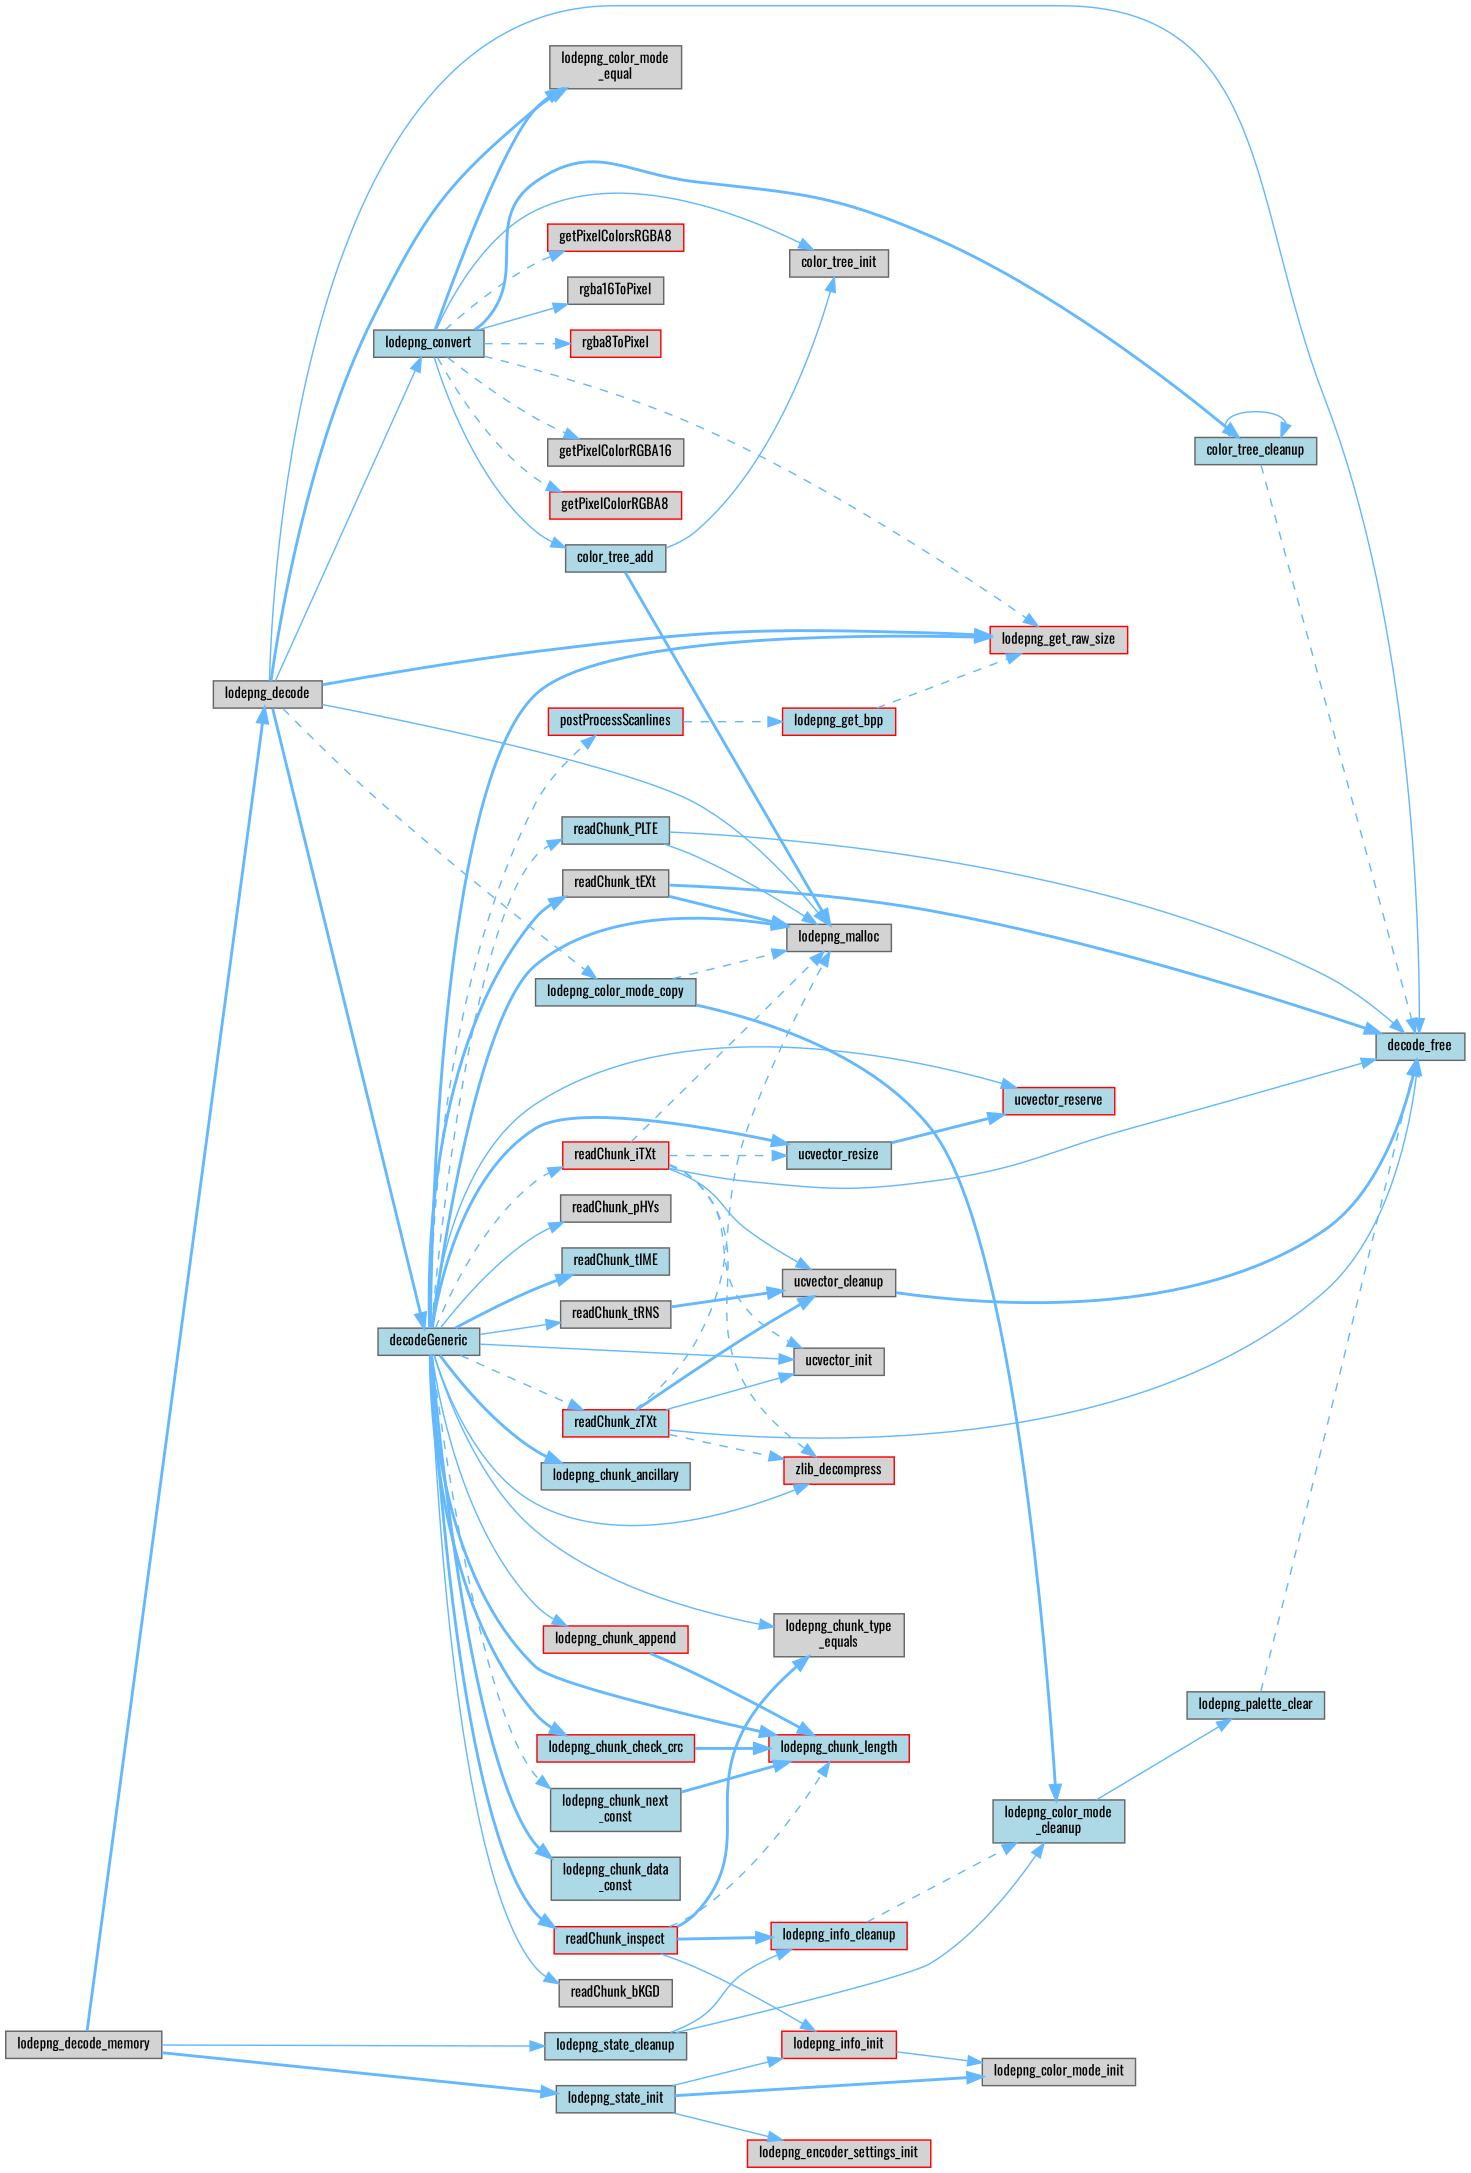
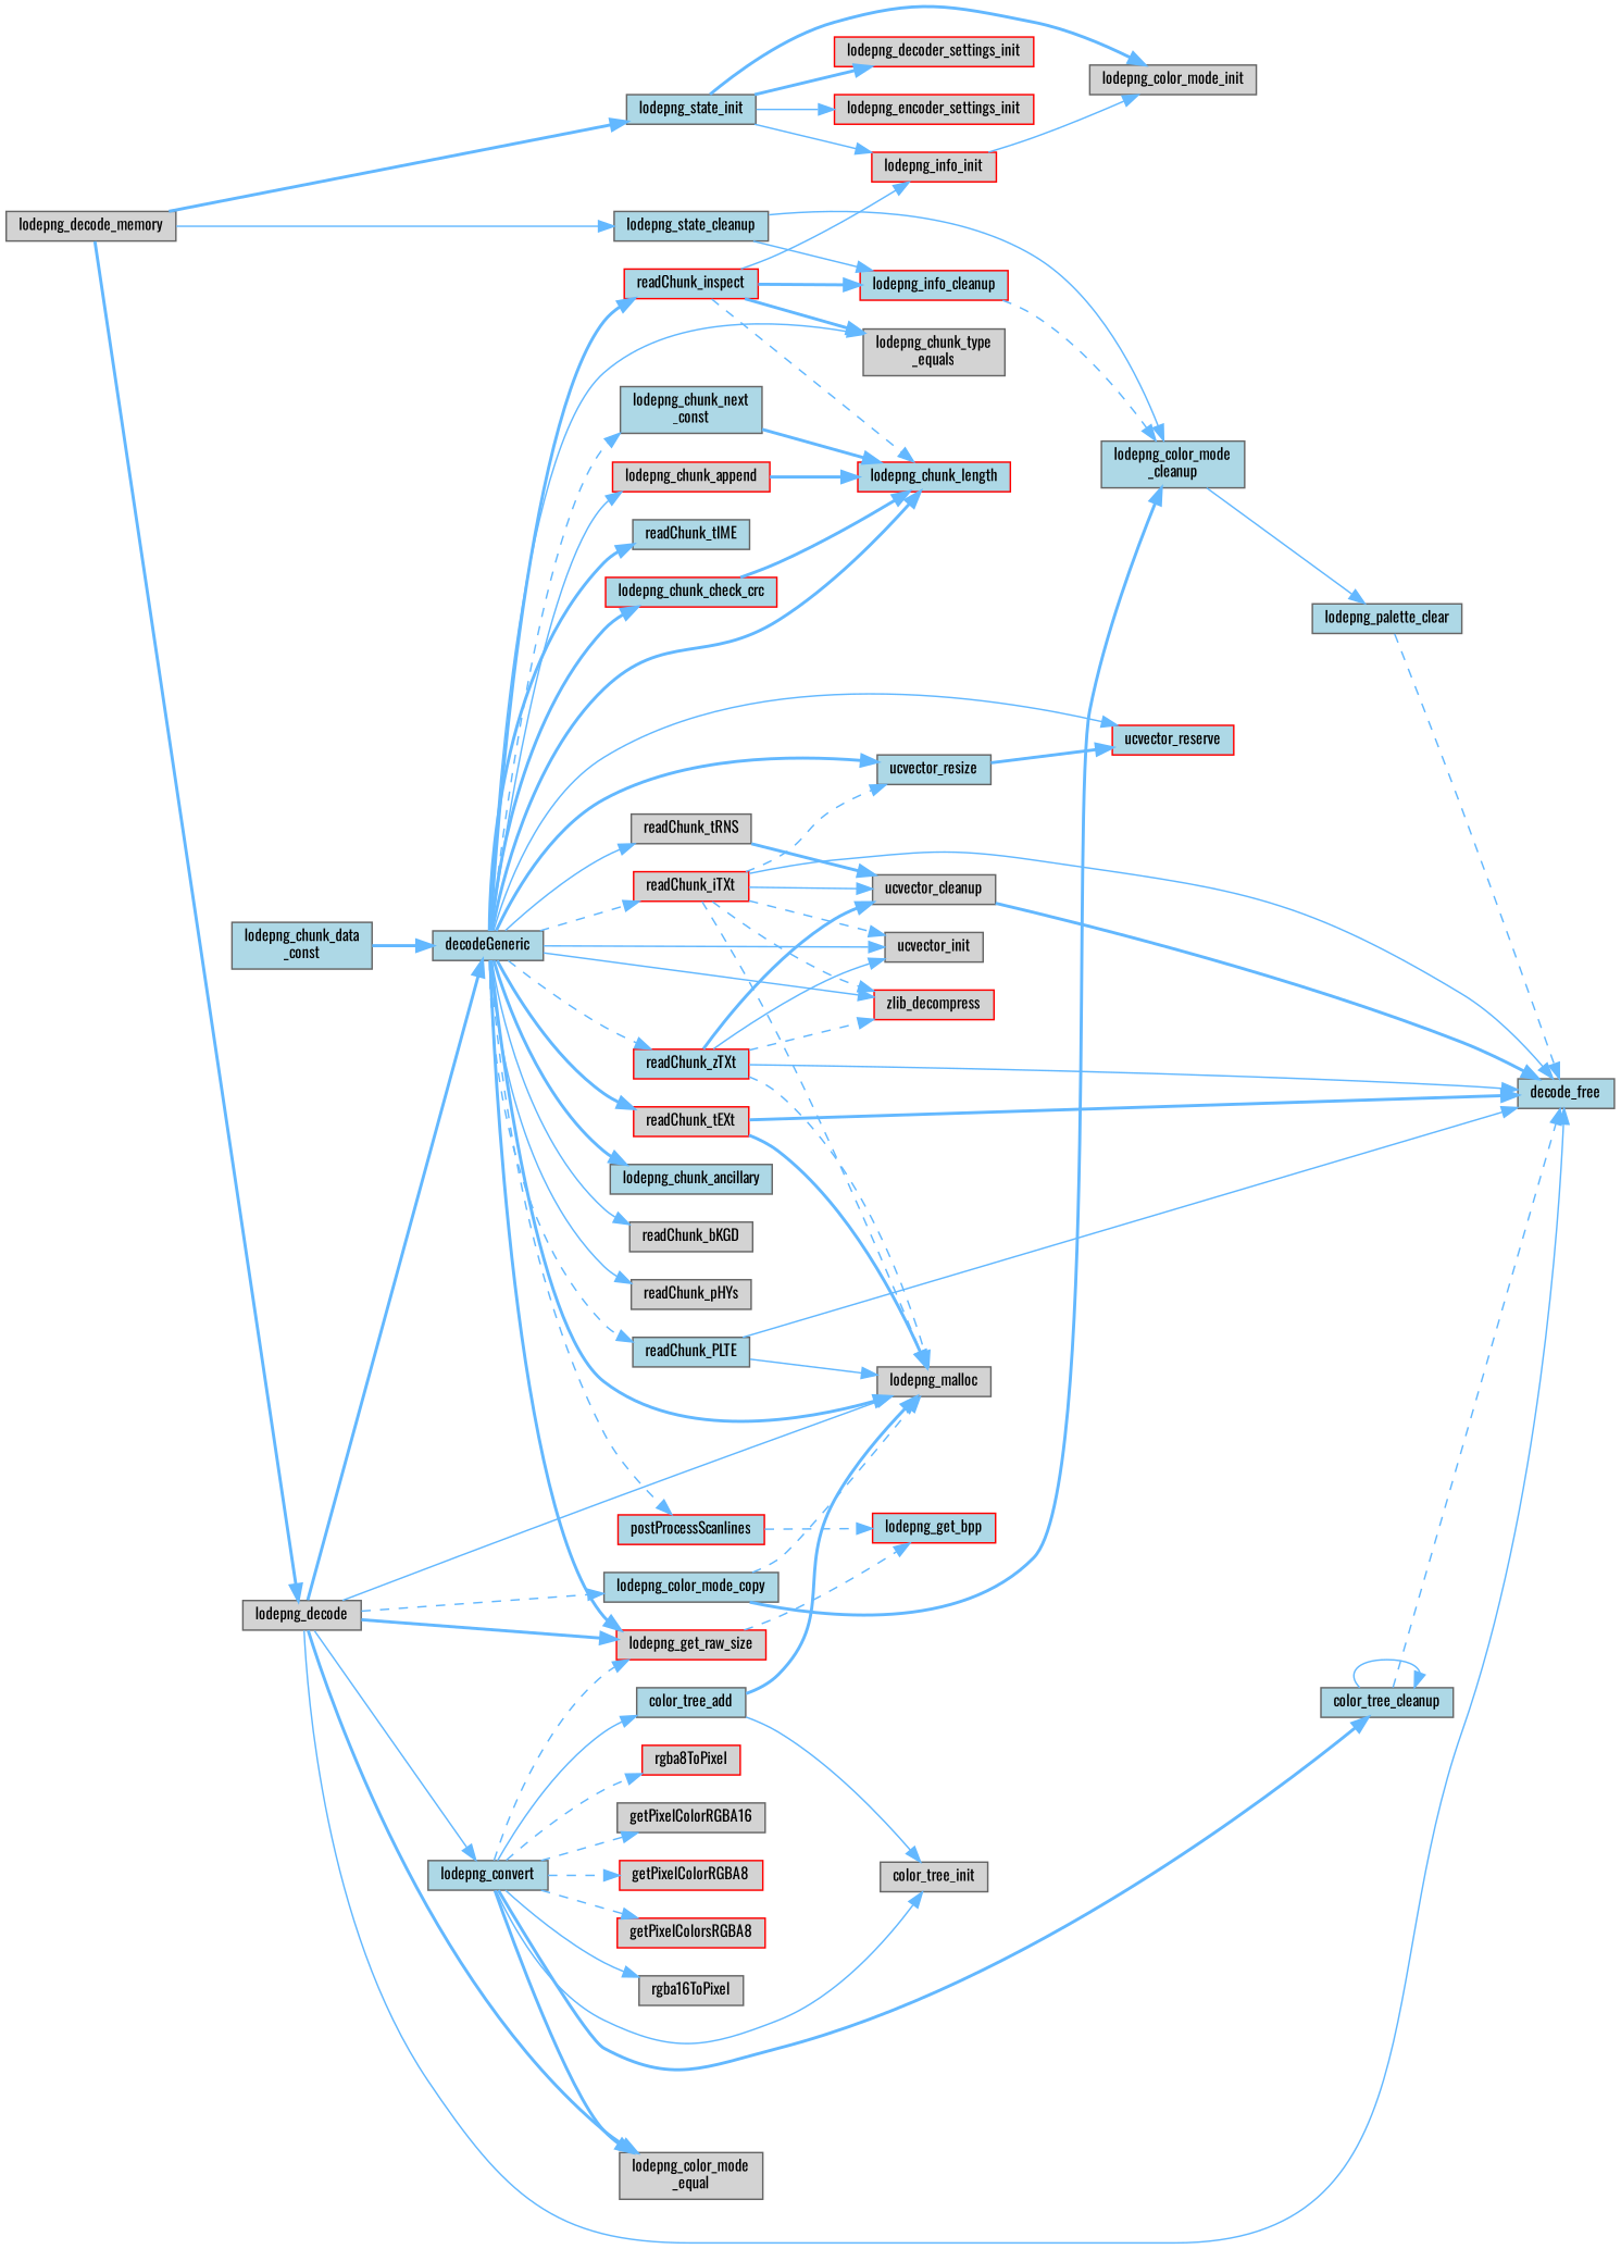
  digraph {
    fontname=Oswald
    rankdir=LR
    node [color=grey40 fillcolor=lightgrey fontname=Oswald fontsize=10 shape=box style=filled]
    edge [color=steelblue1 fontname=Oswald fontsize=10 labelfontname=Helvetica labelfontsize=10 style=bold]
    n1 [color=gray40 fontcolor=black height=0.2 label=lodepng_decode_memory width=0.4]
    n2 [height=0.2 label=lodepng_decode width=0.4]
    n3 [fillcolor=lightblue height=0.2 label=lodepng_state_cleanup width=0.4]
    n4 [fillcolor=lightblue height=0.2 label=lodepng_state_init width=0.4]
    n5 [fillcolor=lightblue height=0.2 label=decodeGeneric width=0.4]
    n6 [color=red height=0.2 label=lodepng_get_raw_size width=0.4]
    n7 [fillcolor=lightblue height=0.2 label=decode_free width=0.4]
    n8 [height=0.2 label=lodepng_malloc width=0.4]
    n9 [fillcolor=lightblue height=0.2 label=lodepng_color_mode_copy width=0.4]
    n10 [height=0.2 label="lodepng_color_mode\l_equal" width=0.4]
    n11 [fillcolor=lightblue height=0.2 label=lodepng_convert width=0.4]
    n12 [color=red fillcolor=lightblue height=0.2 label=lodepng_info_cleanup width=0.4]
    n13 [fillcolor=lightblue height=0.2 label="lodepng_color_mode\l_cleanup" width=0.4]
    n14 [color=red height=0.2 label=lodepng_info_init width=0.4]
    n15 [height=0.2 label=lodepng_color_mode_init width=0.4]
+   n16 [color=red height=0.2 label=lodepng_decoder_settings_init width=0.4]
    n17 [color=red height=0.2 label=lodepng_encoder_settings_init width=0.4]
    n18 [fillcolor=lightblue height=0.2 label=lodepng_chunk_ancillary width=0.4]
    n19 [color=red height=0.2 label=lodepng_chunk_append width=0.4]
    n20 [color=red fillcolor=lightblue height=0.2 label=lodepng_chunk_length width=0.4]
    n21 [color=red fillcolor=lightblue height=0.2 label=lodepng_chunk_check_crc width=0.4]
    n22 [fillcolor=lightblue height=0.2 label="lodepng_chunk_data\l_const" width=0.4]
    n23 [fillcolor=lightblue height=0.2 label="lodepng_chunk_next\l_const" width=0.4]
    n24 [height=0.2 label="lodepng_chunk_type\l_equals" width=0.4]
    n25 [color=red fillcolor=lightblue height=0.2 label=readChunk_inspect width=0.4]
    n26 [color=red fillcolor=lightblue height=0.2 label=postProcessScanlines width=0.4]
    n27 [height=0.2 label=readChunk_bKGD width=0.4]
    n28 [color=red height=0.2 label=readChunk_iTXt width=0.4]
    n29 [height=0.2 label=ucvector_init width=0.4]
    n30 [fillcolor=lightblue height=0.2 label=ucvector_resize width=0.4]
    n31 [color=red fillcolor=lightblue height=0.2 label=ucvector_reserve width=0.4]
    n32 [color=red height=0.2 label=zlib_decompress width=0.4]
    n33 [height=0.2 label=readChunk_pHYs width=0.4]
    n34 [fillcolor=lightblue height=0.2 label=readChunk_PLTE width=0.4]
-   n35 [height=0.2 label=readChunk_tEXt width=0.4]
+   n35 [color=red height=0.2 label=readChunk_tEXt width=0.4]
    n36 [fillcolor=lightblue height=0.2 label=readChunk_tIME width=0.4]
    n37 [height=0.2 label=readChunk_tRNS width=0.4]
    n38 [color=red fillcolor=lightblue height=0.2 label=readChunk_zTXt width=0.4]
    n39 [color=red fillcolor=lightblue height=0.2 label=lodepng_get_bpp width=0.4]
    n40 [fillcolor=lightblue height=0.2 label=color_tree_add width=0.4]
    n41 [height=0.2 label=color_tree_init width=0.4]
    n42 [fillcolor=lightblue height=0.2 label=color_tree_cleanup width=0.4]
    n43 [height=0.2 label=getPixelColorRGBA16 width=0.4]
    n44 [color=red height=0.2 label=getPixelColorRGBA8 width=0.4]
    n45 [color=red height=0.2 label=getPixelColorsRGBA8 width=0.4]
    n46 [height=0.2 label=rgba16ToPixel width=0.4]
    n47 [color=red height=0.2 label=rgba8ToPixel width=0.4]
    n48 [height=0.2 label=ucvector_cleanup width=0.4]
    n49 [fillcolor=lightblue height=0.2 label=lodepng_palette_clear width=0.4]
    n1 -> n2
    n1 -> n3 [style=solid]
    n1 -> n4
    n2 -> n5
    n2 -> n6
    n2 -> n7 [style=solid]
    n2 -> n8 [style=solid]
    n2 -> n9 [style=dashed]
    n2 -> n10
    n2 -> n11 [style=solid]
    n3 -> n12 [style=solid]
    n3 -> n13 [style=solid]
    n4 -> n14 [style=solid]
    n4 -> n15
+   n4 -> n16
    n4 -> n17 [style=solid]
    n5 -> n6
    n5 -> n8
    n5 -> n18
    n5 -> n19 [style=solid]
    n5 -> n20
    n5 -> n21
-   n5 -> n22
+   n22 -> n5
    n5 -> n23 [style=dashed]
    n5 -> n24 [style=solid]
    n5 -> n25
    n5 -> n26 [style=dashed]
    n5 -> n27 [style=solid]
    n5 -> n28 [style=dashed]
    n5 -> n29 [style=solid]
    n5 -> n30
    n5 -> n31 [style=solid]
    n5 -> n32 [style=solid]
    n5 -> n33 [style=solid]
    n5 -> n34 [style=dashed]
    n5 -> n35
    n5 -> n36
    n5 -> n37 [style=solid]
    n5 -> n38 [style=dashed]
-   n39 -> n6 [style=dashed]
+   n6 -> n39 [style=dashed]
    n9 -> n8 [style=dashed]
    n9 -> n13
    n11 -> n6 [style=dashed]
    n11 -> n10
    n11 -> n40 [style=solid]
    n11 -> n41 [style=solid]
    n11 -> n42
    n11 -> n43 [style=dashed]
    n11 -> n44 [style=dashed]
    n11 -> n45 [style=dashed]
    n11 -> n46 [style=solid]
    n11 -> n47 [style=dashed]
    n12 -> n13 [style=dashed]
    n13 -> n49 [style=solid]
    n14 -> n15 [style=solid]
    n19 -> n20
    n21 -> n20
    n23 -> n20
    n25 -> n12
    n25 -> n14 [style=solid]
    n25 -> n20 [style=dashed]
    n25 -> n24
    n26 -> n39 [style=dashed]
    n28 -> n7 [style=solid]
    n28 -> n8 [style=dashed]
    n28 -> n29 [style=dashed]
    n28 -> n30 [style=dashed]
    n28 -> n32 [style=dashed]
    n28 -> n48 [style=solid]
    n30 -> n31
    n34 -> n7 [style=solid]
    n34 -> n8 [style=solid]
    n35 -> n7
    n35 -> n8
    n37 -> n48
    n38 -> n7 [style=solid]
    n38 -> n8 [style=dashed]
    n38 -> n29 [style=solid]
    n38 -> n32 [style=dashed]
    n38 -> n48
    n40 -> n8
    n40 -> n41 [style=solid]
    n42 -> n7 [style=dashed]
    n42 -> n42 [style=solid]
    n48 -> n7
    n49 -> n7 [style=dashed]
  }
